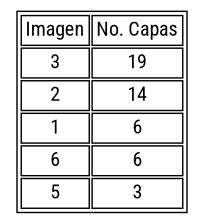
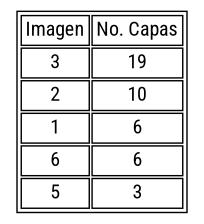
  digraph {
    fontname="Roboto Condensed"
-   n1 [label=< <TABLE style="border-collapse: collapse; width: 100%; height: 126px;" border="1"> <TR> <TD style="width: 20%; text-align: center;">Imagen</TD> <TD style="width: 20%; text-align: center;">No. Capas</TD> </TR> <TR> <TD style="width: 20%; text-align: center;">3</TD> <TD style="width: 20%; text-align: center;">19</TD> </TR> <TR> <TD style="width: 20%; text-align: center;">2</TD> <TD style="width: 20%; text-align: center;">14</TD> </TR> <TR> <TD style="width: 20%; text-align: center;">1</TD> <TD style="width: 20%; text-align: center;">6</TD> </TR> <TR> <TD style="width: 20%; text-align: center;">6</TD> <TD style="width: 20%; text-align: center;">6</TD> </TR> <TR> <TD style="width: 20%; text-align: center;">5</TD> <TD style="width: 20%; text-align: center;">3</TD> </TR> </TABLE> > shape=plaintext fontname="Roboto Condensed"]
+   n1 [label=< <TABLE style="border-collapse: collapse; width: 100%; height: 126px;" border="1"> <TR> <TD style="width: 20%; text-align: center;">Imagen</TD> <TD style="width: 20%; text-align: center;">No. Capas</TD> </TR> <TR> <TD style="width: 20%; text-align: center;">3</TD> <TD style="width: 20%; text-align: center;">19</TD> </TR> <TR> <TD style="width: 20%; text-align: center;">2</TD> <TD style="width: 20%; text-align: center;">10</TD> </TR> <TR> <TD style="width: 20%; text-align: center;">1</TD> <TD style="width: 20%; text-align: center;">6</TD> </TR> <TR> <TD style="width: 20%; text-align: center;">6</TD> <TD style="width: 20%; text-align: center;">6</TD> </TR> <TR> <TD style="width: 20%; text-align: center;">5</TD> <TD style="width: 20%; text-align: center;">3</TD> </TR> </TABLE> > shape=plaintext fontname="Roboto Condensed"]
  }
